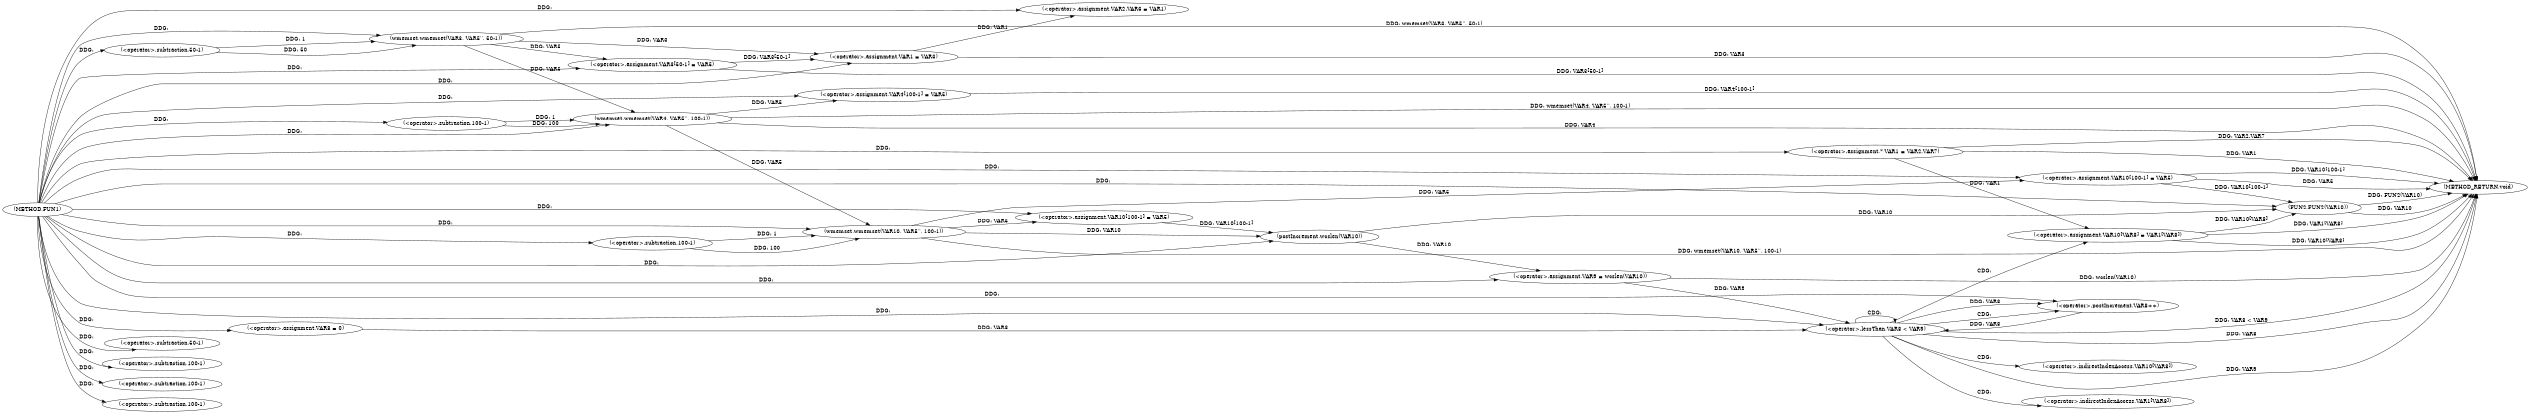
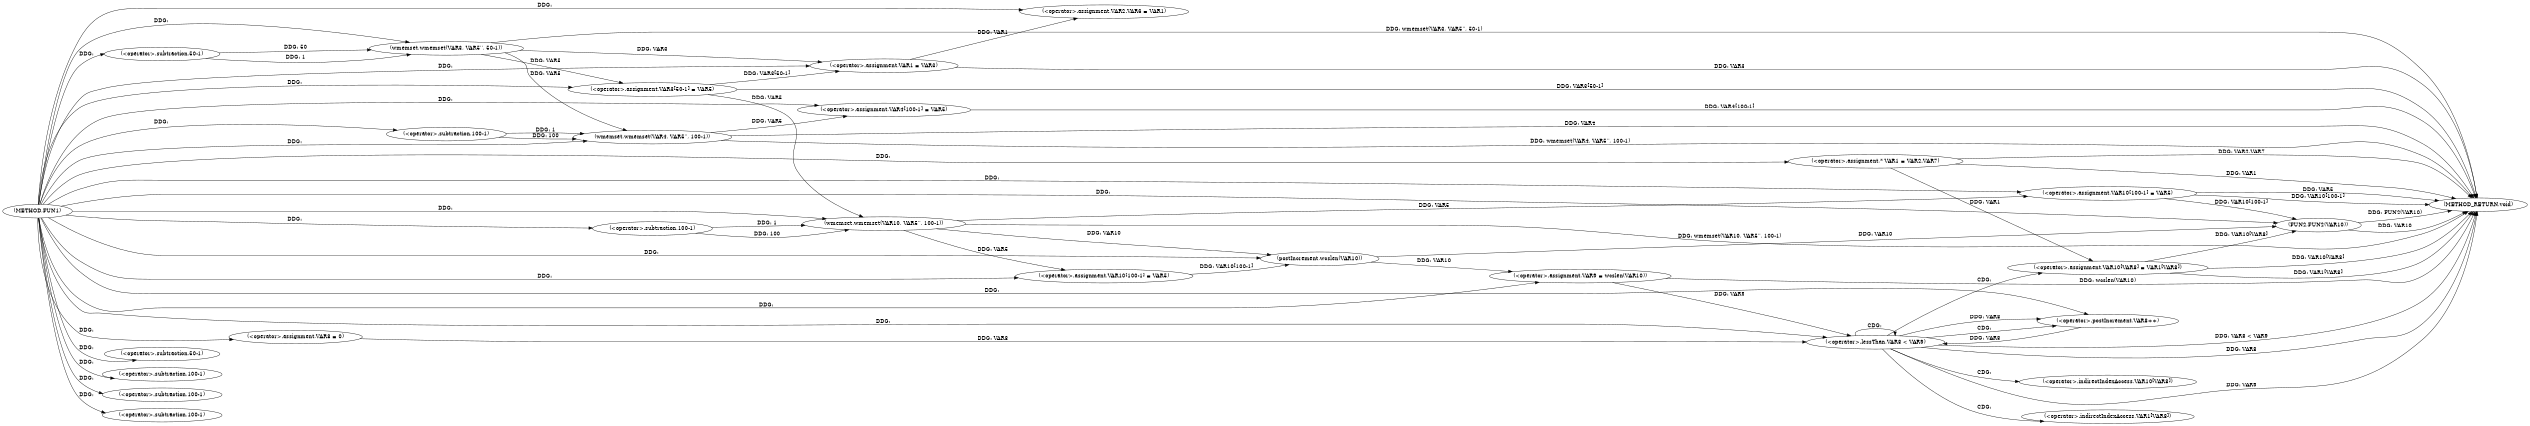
  digraph {
    rankdir=LR
    n1 [label="(METHOD,FUN1)"]
    n2 [label="(wmemset,wmemset(VAR3, VAR5'', 50-1))"]
    n3 [label="(<operator>.subtraction,50-1)"]
    n4 [label="(<operator>.assignment,VAR3[50-1] = VAR5)"]
    n5 [label="(<operator>.subtraction,50-1)"]
    n6 [label="(wmemset,wmemset(VAR4, VAR5'', 100-1))"]
    n7 [label="(<operator>.subtraction,100-1)"]
    n8 [label="(<operator>.assignment,VAR4[100-1] = VAR5)"]
    n9 [label="(<operator>.subtraction,100-1)"]
    n10 [label="(<operator>.assignment,VAR1 = VAR3)"]
    n11 [label="(<operator>.assignment,VAR2.VAR6 = VAR1)"]
    n12 [label="(<operator>.assignment,* VAR1 = VAR2.VAR7)"]
    n13 [label="(wmemset,wmemset(VAR10, VAR5'', 100-1))"]
    n14 [label="(<operator>.subtraction,100-1)"]
    n15 [label="(<operator>.assignment,VAR10[100-1] = VAR5)"]
    n16 [label="(<operator>.subtraction,100-1)"]
    n17 [label="(<operator>.assignment,VAR9 = wcslen(VAR10))"]
    n18 [label="(postIncrement,wcslen(VAR10))"]
    n19 [label="(<operator>.assignment,VAR8 = 0)"]
    n20 [label="(<operator>.lessThan,VAR8 < VAR9)"]
    n21 [label="(<operator>.postIncrement,VAR8++)"]
    n22 [label="(<operator>.assignment,VAR10[100-1] = VAR5)"]
    n23 [label="(<operator>.subtraction,100-1)"]
    n24 [label="(FUN2,FUN2(VAR10))"]
    n25 [label="(METHOD_RETURN,void)"]
    n26 [label="(<operator>.assignment,VAR10[VAR8] = VAR1[VAR8])"]
    n27 [label="(<operator>.indirectIndexAccess,VAR10[VAR8])"]
    n28 [label="(<operator>.indirectIndexAccess,VAR1[VAR8])"]
    n1 -> n2 [label="DDG: "]
    n1 -> n3 [label="DDG: "]
    n1 -> n4 [label="DDG: "]
    n1 -> n5 [label="DDG: "]
    n1 -> n6 [label="DDG: "]
    n1 -> n7 [label="DDG: "]
    n1 -> n8 [label="DDG: "]
    n1 -> n9 [label="DDG: "]
    n1 -> n10 [label="DDG: "]
    n1 -> n11 [label="DDG: "]
    n1 -> n12 [label="DDG: "]
    n1 -> n13 [label="DDG: "]
    n1 -> n14 [label="DDG: "]
    n1 -> n15 [label="DDG: "]
    n1 -> n16 [label="DDG: "]
    n1 -> n17 [label="DDG: "]
    n1 -> n18 [label="DDG: "]
    n1 -> n19 [label="DDG: "]
    n1 -> n20 [label="DDG: "]
    n1 -> n21 [label="DDG: "]
    n1 -> n22 [label="DDG: "]
    n1 -> n23 [label="DDG: "]
    n1 -> n24 [label="DDG: "]
    n2 -> n4 [label="DDG: VAR5"]
    n2 -> n6 [label="DDG: VAR5"]
    n2 -> n10 [label="DDG: VAR3"]
    n2 -> n25 [label="DDG: wmemset(VAR3, VAR5'', 50-1)"]
    n3 -> n2 [label="DDG: 50"]
    n3 -> n2 [label="DDG: 1"]
    n4 -> n10 [label="DDG: VAR3[50-1]"]
    n4 -> n25 [label="DDG: VAR3[50-1]"]
    n6 -> n8 [label="DDG: VAR5"]
-   n6 -> n13 [label="DDG: VAR5"]
+   n4 -> n13 [label="DDG: VAR5"]
    n6 -> n25 [label="DDG: wmemset(VAR4, VAR5'', 100-1)"]
    n6 -> n25 [label="DDG: VAR4"]
    n7 -> n6 [label="DDG: 100"]
    n7 -> n6 [label="DDG: 1"]
    n8 -> n25 [label="DDG: VAR4[100-1]"]
    n10 -> n11 [label="DDG: VAR1"]
    n10 -> n25 [label="DDG: VAR3"]
    n12 -> n25 [label="DDG: VAR2.VAR7"]
    n12 -> n25 [label="DDG: VAR1"]
    n12 -> n26 [label="DDG: VAR1"]
    n13 -> n15 [label="DDG: VAR5"]
    n13 -> n18 [label="DDG: VAR10"]
    n13 -> n22 [label="DDG: VAR5"]
    n13 -> n25 [label="DDG: wmemset(VAR10, VAR5'', 100-1)"]
    n14 -> n13 [label="DDG: 100"]
    n14 -> n13 [label="DDG: 1"]
    n15 -> n18 [label="DDG: VAR10[100-1]"]
    n17 -> n20 [label="DDG: VAR9"]
    n17 -> n25 [label="DDG: wcslen(VAR10)"]
    n18 -> n17 [label="DDG: VAR10"]
    n18 -> n24 [label="DDG: VAR10"]
    n19 -> n20 [label="DDG: VAR8"]
    n20 -> n20 [label="CDG: "]
    n20 -> n21 [label="DDG: VAR8"]
    n20 -> n21 [label="CDG: "]
    n20 -> n25 [label="DDG: VAR8 < VAR9"]
    n20 -> n25 [label="DDG: VAR8"]
    n20 -> n25 [label="DDG: VAR9"]
    n20 -> n26 [label="CDG: "]
    n20 -> n27 [label="CDG: "]
    n20 -> n28 [label="CDG: "]
    n21 -> n20 [label="DDG: VAR8"]
    n22 -> n24 [label="DDG: VAR10[100-1]"]
    n22 -> n25 [label="DDG: VAR10[100-1]"]
    n22 -> n25 [label="DDG: VAR5"]
    n24 -> n25 [label="DDG: FUN2(VAR10)"]
    n24 -> n25 [label="DDG: VAR10"]
    n26 -> n24 [label="DDG: VAR10[VAR8]"]
    n26 -> n25 [label="DDG: VAR10[VAR8]"]
    n26 -> n25 [label="DDG: VAR1[VAR8]"]
  }
